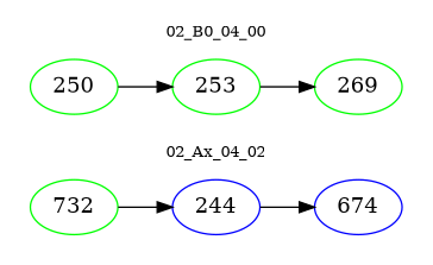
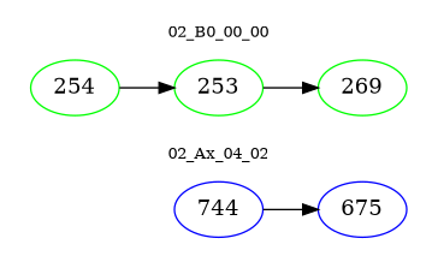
  digraph {
    rankdir=LR
    node [color=green]
    edge [color=black]
-   n1 [label=732]
-   n2 [color=blue label=244]
-   n3 [color=blue label=674]
-   n4 [label=250]
+   n2 [color=blue label=744]
+   n3 [color=blue label=675]
+   n4 [label=254]
    n5 [label=253]
    n6 [label=269]
    subgraph cluster_1 {
      color=white
      fontsize=10
      label="02_Ax_04_02"
-     n1
      n2
      n3
    }
    subgraph cluster_2 {
      color=white
      fontsize=10
-     label="02_B0_04_00"
+     label="02_B0_00_00"
      n4
      n5
      n6
    }
-   n1 -> n2
    n2 -> n3
    n4 -> n5
    n5 -> n6
  }
